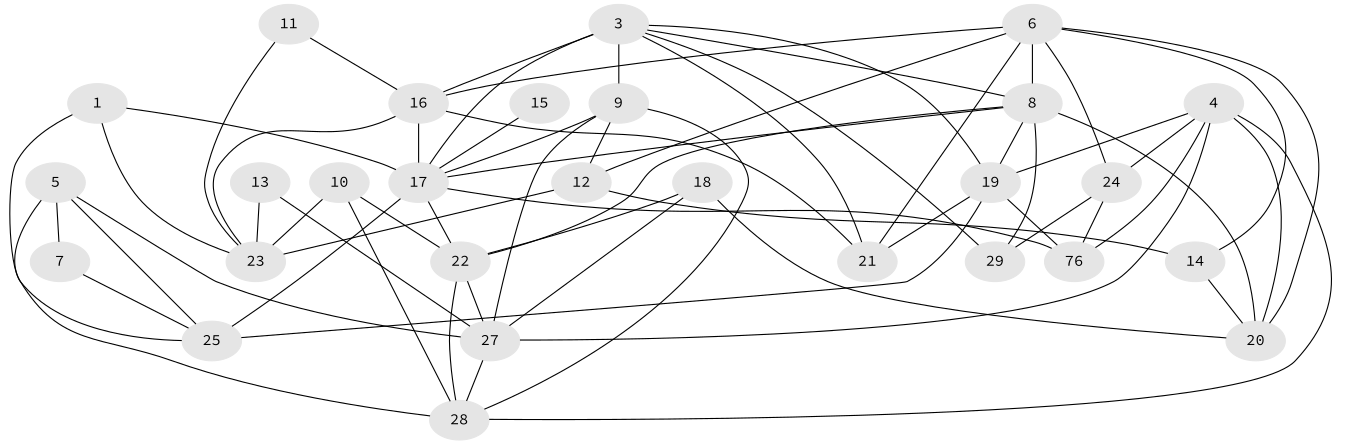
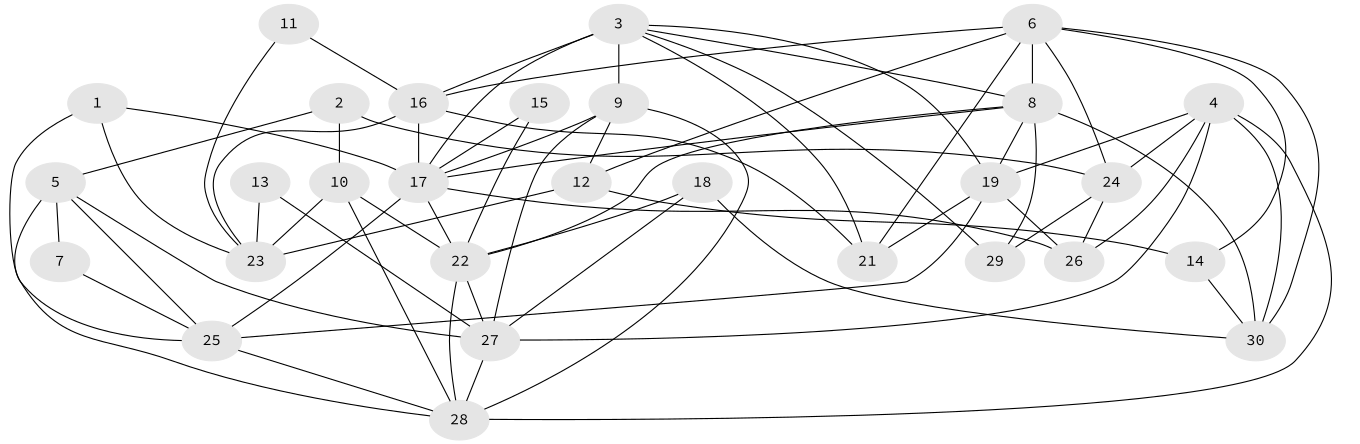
  graph {
    fontname="Source Code Pro"
    node [color=gray90 fontname="Source Code Pro" style=filled]
    edge [fontname="Source Code Pro" weight=1.0]
    1
    17
    23
    25
-   26 [label=76]
+   26
    22
    28
+   2
    5
    10
    24
    27
    7
    29
    3
    8
    9
    16
    21
    19
-   20
+   20 [label=30]
    12
    4
    6
    14
    11
    13
    15
    18
    1 -- 17
    1 -- 23
    1 -- 25
    17 -- 25
    17 -- 26
    17 -- 22
+   25 -- 28
    22 -- 28
    22 -- 27
+   2 -- 5
+   2 -- 10
+   2 -- 24
    5 -- 25
    5 -- 28
    5 -- 27 [weight=3.0]
    5 -- 7
    10 -- 23
    10 -- 22
    10 -- 28
    24 -- 26
    24 -- 29
    27 -- 28
    7 -- 25
    3 -- 17
    3 -- 29
    3 -- 8
    3 -- 9
    3 -- 16 [weight=3.0]
    3 -- 21
    3 -- 19
    8 -- 17
    8 -- 22
    8 -- 29
    8 -- 19
    8 -- 20
    9 -- 17
    9 -- 28
    9 -- 27
    9 -- 12
    16 -- 17
    16 -- 23
    16 -- 21 [weight=2.0]
    19 -- 25
    19 -- 26
    19 -- 21 [weight=2.0]
    12 -- 23
    12 -- 14
    4 -- 26
    4 -- 28 [weight=2.0]
    4 -- 24 [weight=2.0]
    4 -- 27
    4 -- 19
    4 -- 20
    6 -- 24
    6 -- 8
    6 -- 16
    6 -- 21
    6 -- 20
    6 -- 12
    6 -- 14
    14 -- 20
    11 -- 23
    11 -- 16
    13 -- 23 [weight=2.0]
    13 -- 27
    15 -- 17
+   15 -- 22
    18 -- 22
    18 -- 27 [weight=2.0]
    18 -- 20
  }
